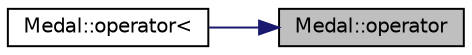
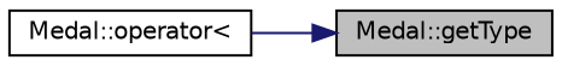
  digraph {
    rankdir=RL
    node [color=black fontname=Helvetica fontsize=10 shape=record style=filled]
-   n1 [fillcolor=grey75 fontcolor=black height=0.2 label="Medal::operator" width=0.4]
+   n1 [fillcolor=grey75 fontcolor=black height=0.2 label="Medal::getType" width=0.4]
    n2 [fillcolor=white height=0.2 label="Medal::operator\<" width=0.4]
    n1 -> n2 [color=midnightblue dir=back fontname=Helvetica fontsize=10 labelfontname=Helvetica labelfontsize=10 style=solid]
  }
